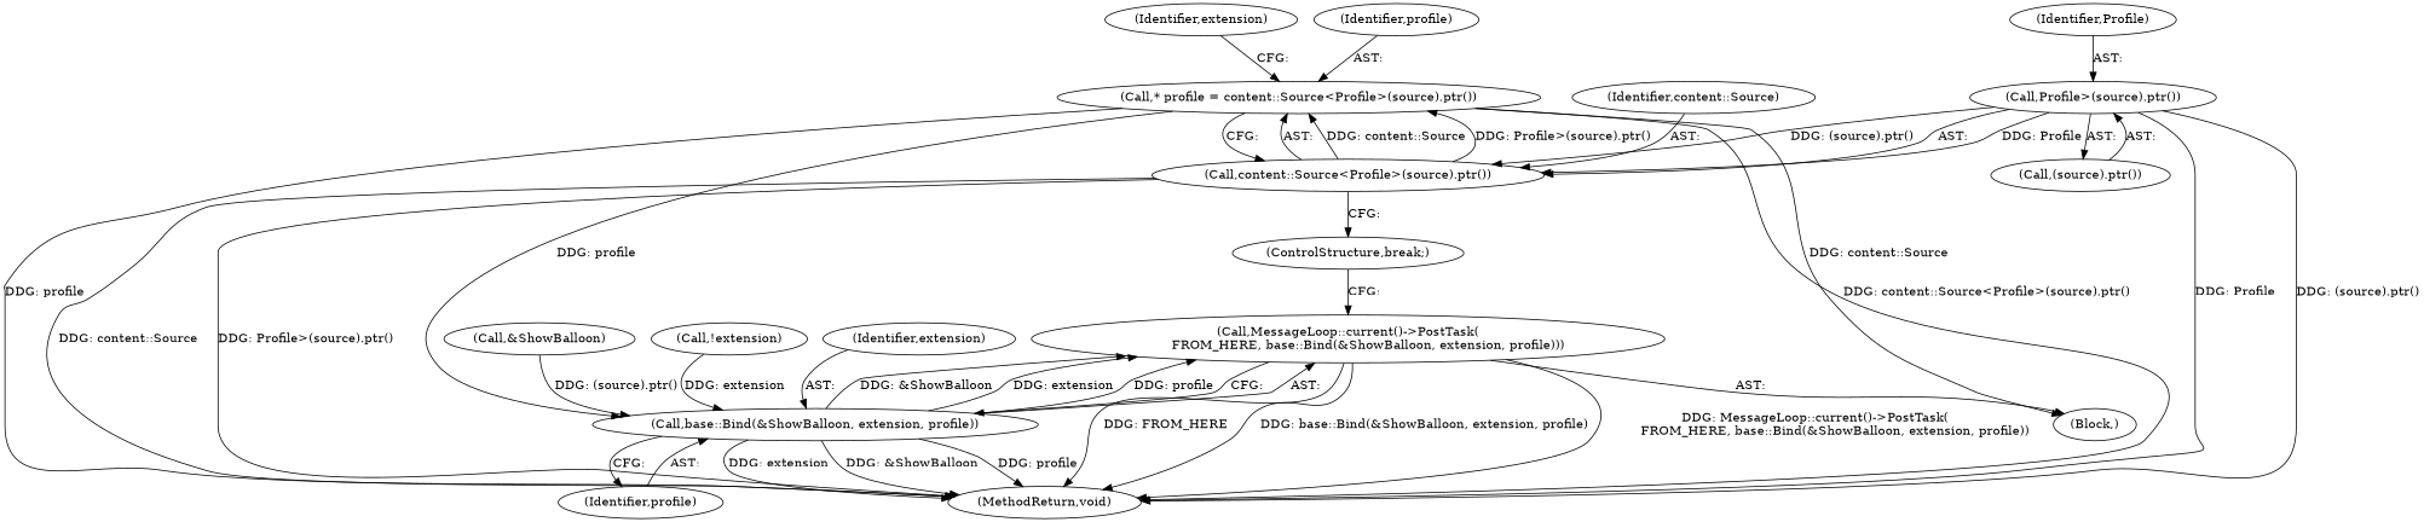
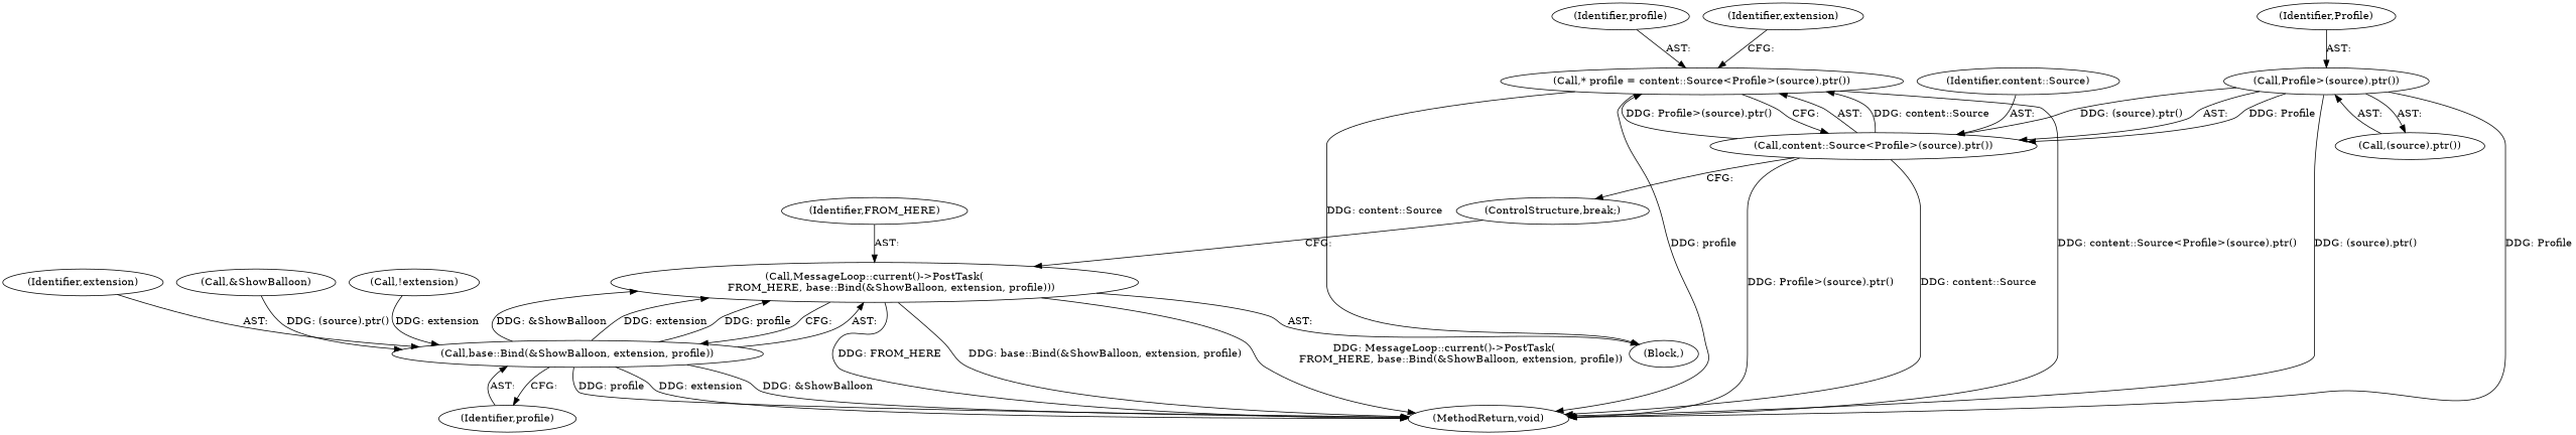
  digraph {
    n1 [label="(Call,* profile = content::Source<Profile>(source).ptr())"]
    n2 [label="(Call,content::Source<Profile>(source).ptr())"]
    n3 [label="(Call,base::Bind(&ShowBalloon, extension, profile))"]
    n4 [label="(MethodReturn,void)"]
    n5 [label="(Block,)"]
    n6 [label="(ControlStructure,break;)"]
    n7 [label="(Call,MessageLoop::current()->PostTask(\n          FROM_HERE, base::Bind(&ShowBalloon, extension, profile)))"]
    n8 [label="(Identifier,profile)"]
    n9 [label="(Call,Profile>(source).ptr())"]
    n10 [label="(Call,(source).ptr())"]
    n11 [label="(Identifier,extension)"]
    n12 [label="(Identifier,profile)"]
    n13 [label="(Identifier,content::Source)"]
    n14 [label="(Call,&ShowBalloon)"]
+   n15 [label="(Identifier,FROM_HERE)"]
    n16 [label="(Call,!extension)"]
    n17 [label="(Identifier,extension)"]
    n18 [label="(Identifier,Profile)"]
    n1 -> n2 [label="CFG: "]
-   n1 -> n3 [label="DDG: profile"]
    n1 -> n4 [label="DDG: profile"]
    n1 -> n4 [label="DDG: content::Source<Profile>(source).ptr()"]
    n1 -> n5 [label="DDG: content::Source"]
    n2 -> n1 [label="AST: "]
    n2 -> n1 [label="DDG: content::Source"]
    n2 -> n1 [label="DDG: Profile>(source).ptr()"]
    n2 -> n4 [label="DDG: content::Source"]
    n2 -> n4 [label="DDG: Profile>(source).ptr()"]
    n2 -> n6 [label="CFG: "]
    n3 -> n4 [label="DDG: &ShowBalloon"]
    n3 -> n4 [label="DDG: profile"]
    n3 -> n4 [label="DDG: extension"]
    n3 -> n7 [label="AST: "]
    n3 -> n7 [label="DDG: &ShowBalloon"]
    n3 -> n7 [label="DDG: extension"]
    n3 -> n7 [label="DDG: profile"]
    n3 -> n8 [label="CFG: "]
    n6 -> n7 [label="CFG: "]
    n7 -> n3 [label="CFG: "]
    n7 -> n4 [label="DDG: FROM_HERE"]
    n7 -> n4 [label="DDG: base::Bind(&ShowBalloon, extension, profile)"]
    n7 -> n4 [label="DDG: MessageLoop::current()->PostTask(\n          FROM_HERE, base::Bind(&ShowBalloon, extension, profile))"]
    n7 -> n5 [label="AST: "]
    n8 -> n3 [label="AST: "]
    n9 -> n2 [label="AST: "]
    n9 -> n2 [label="DDG: Profile"]
    n9 -> n2 [label="DDG: (source).ptr()"]
    n9 -> n4 [label="DDG: Profile"]
    n9 -> n4 [label="DDG: (source).ptr()"]
    n9 -> n10 [label="AST: "]
    n10 -> n9 [label="AST: "]
    n11 -> n1 [label="CFG: "]
    n12 -> n1 [label="AST: "]
    n13 -> n2 [label="AST: "]
    n14 -> n3 [label="DDG: (source).ptr()"]
+   n15 -> n7 [label="AST: "]
    n16 -> n3 [label="DDG: extension"]
    n17 -> n3 [label="AST: "]
    n18 -> n9 [label="AST: "]
  }
